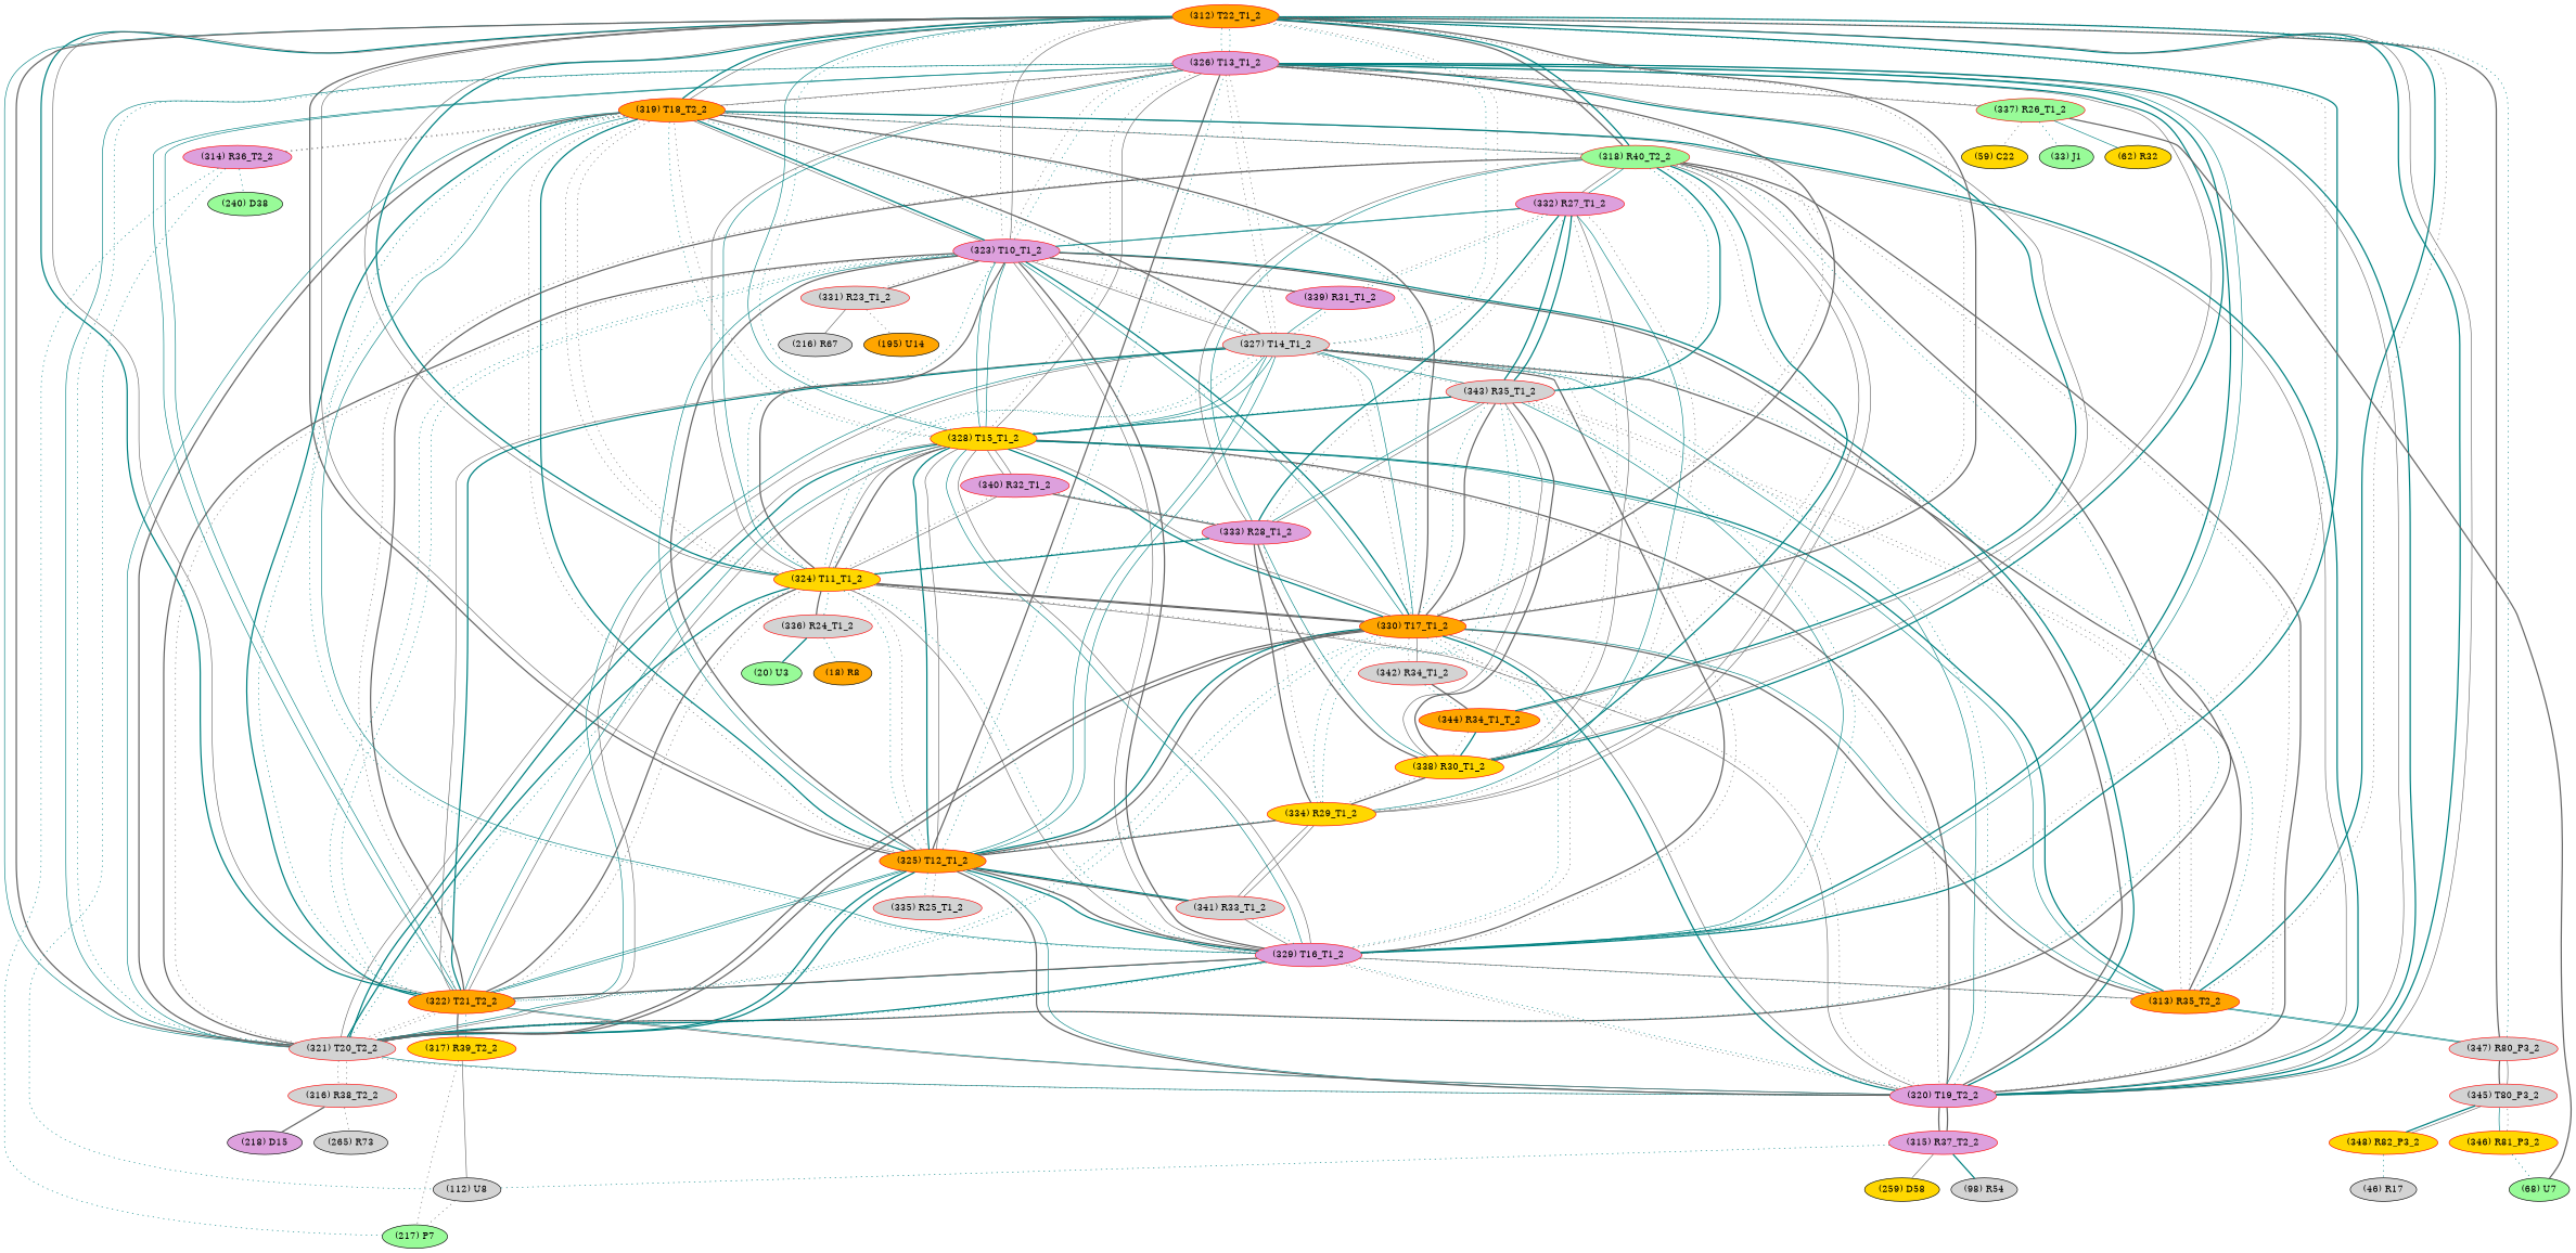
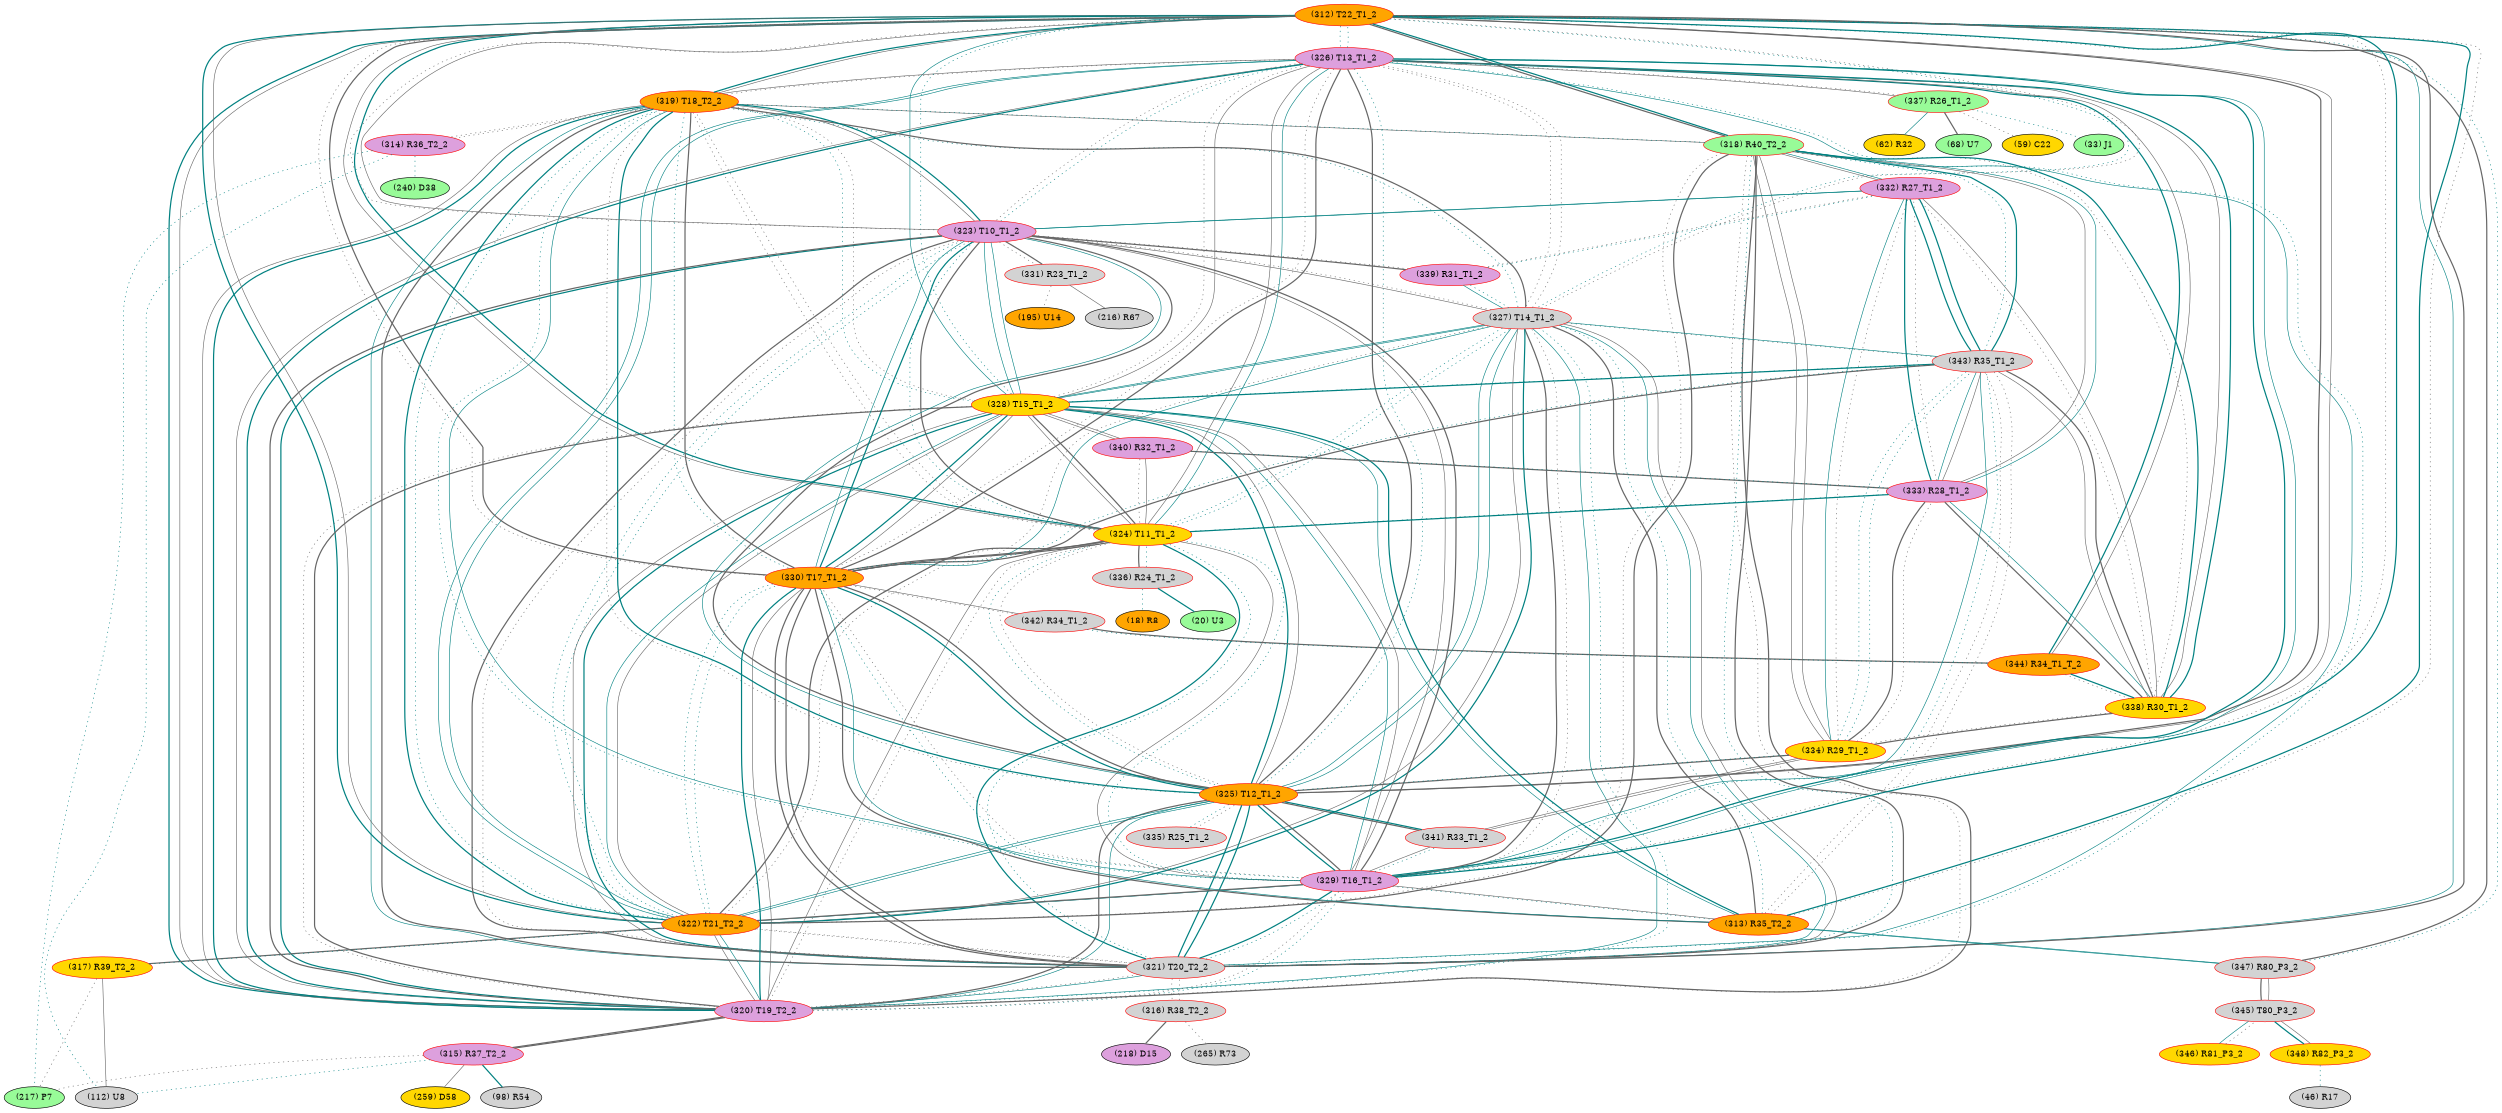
  graph {
    node [color=red fillcolor=lightgrey style=filled]
    edge [color=gray40 style=dotted]
    n1 [fillcolor=orange label="(312) T22_T1_2"]
    n2 [fillcolor=plum label="(326) T13_T1_2"]
    n3 [fillcolor=orange label="(319) T18_T2_2"]
    n4 [fillcolor=plum label="(320) T19_T2_2"]
    n5 [fillcolor=orange label="(325) T12_T1_2"]
    n6 [fillcolor=gold label="(328) T15_T1_2"]
    n7 [label="(327) T14_T1_2"]
    n8 [label="(321) T20_T2_2"]
    n9 [fillcolor=orange label="(322) T21_T2_2"]
    n10 [fillcolor=gold label="(324) T11_T1_2"]
    n11 [fillcolor=plum label="(323) T10_T1_2"]
    n12 [fillcolor=plum label="(329) T16_T1_2"]
    n13 [fillcolor=orange label="(330) T17_T1_2"]
    n14 [fillcolor=palegreen label="(318) R40_T2_2"]
    n15 [label="(347) R80_P3_2"]
    n16 [fillcolor=orange label="(313) R35_T2_2"]
    n17 [fillcolor=gold label="(338) R30_T1_2"]
    n18 [fillcolor=orange label="(344) R34_T1_T_2"]
    n19 [fillcolor=palegreen label="(337) R26_T1_2"]
    n20 [fillcolor=plum label="(314) R36_T2_2"]
    n21 [fillcolor=plum label="(315) R37_T2_2"]
    n22 [fillcolor=gold label="(334) R29_T1_2"]
    n23 [label="(341) R33_T1_2"]
    n24 [label="(335) R25_T1_2"]
    n25 [label="(343) R35_T1_2"]
    n26 [fillcolor=plum label="(340) R32_T1_2"]
    n27 [fillcolor=plum label="(339) R31_T1_2"]
    n28 [label="(316) R38_T2_2"]
    n29 [fillcolor=gold label="(317) R39_T2_2"]
    n30 [fillcolor=plum label="(333) R28_T1_2"]
    n31 [label="(336) R24_T1_2"]
    n32 [fillcolor=plum label="(332) R27_T1_2"]
    n33 [label="(331) R23_T1_2"]
    n34 [label="(342) R34_T1_2"]
    n35 [label="(345) T80_P3_2"]
    n36 [fillcolor=palegreen label="(68) U7" color=""]
    n37 [fillcolor=gold label="(59) C22" color=""]
    n38 [fillcolor=palegreen label="(33) J1" color=""]
    n39 [fillcolor=gold label="(62) R32" color=""]
    n40 [label="(112) U8" color=""]
    n41 [fillcolor=palegreen label="(217) P7" color=""]
    n42 [fillcolor=palegreen label="(240) D38" color=""]
    n43 [fillcolor=gold label="(259) D58" color=""]
    n44 [label="(98) R54" color=""]
    n45 [fillcolor=plum label="(218) D15" color=""]
    n46 [label="(265) R73" color=""]
    n47 [fillcolor=palegreen label="(20) U3" color=""]
    n48 [fillcolor=orange label="(18) R8" color=""]
    n49 [fillcolor=orange label="(195) U14" color=""]
    n50 [label="(216) R67" color=""]
    n51 [fillcolor=gold label="(346) R81_P3_2"]
    n52 [fillcolor=gold label="(348) R82_P3_2"]
    n53 [label="(46) R17" color=""]
    n1 -- n2 [color=teal]
    n1 -- n3 [color=teal style=bold]
    n1 -- n4 [color=teal style=bold]
    n1 -- n5 [style=bold]
    n1 -- n6 [color=teal style=solid]
    n1 -- n7 [color=teal]
    n1 -- n8 [color=teal style=solid]
    n1 -- n9 [color=teal style=bold]
    n1 -- n10 [style=solid]
    n1 -- n11
    n1 -- n12
    n1 -- n13
    n1 -- n14 [style=bold]
    n1 -- n15 [style=bold]
    n1 -- n16 [color=teal style=bold]
    n2 -- n1 [color=teal]
    n2 -- n3 [style=solid]
    n2 -- n4 [style=solid]
    n2 -- n5 [style=bold]
    n2 -- n6
    n2 -- n7
    n2 -- n8 [color=teal style=solid]
    n2 -- n9 [color=teal style=solid]
    n2 -- n10 [style=solid]
    n2 -- n11
    n2 -- n12 [color=teal style=bold]
    n2 -- n13
    n2 -- n17 [style=solid]
    n2 -- n18 [color=teal style=bold]
    n2 -- n19 [style=solid]
    n3 -- n1 [style=solid]
    n3 -- n2
    n3 -- n4 [style=solid]
    n3 -- n5
    n3 -- n6 [color=teal]
    n3 -- n7 [color=teal]
    n3 -- n8 [color=teal style=solid]
    n3 -- n9 [color=teal style=bold]
    n3 -- n10
    n3 -- n11 [style=solid]
    n3 -- n12 [color=teal]
    n3 -- n13 [color=teal]
    n3 -- n14 [style=solid]
    n3 -- n20
    n4 -- n1 [style=solid]
    n4 -- n2 [color=teal style=bold]
    n4 -- n3 [color=teal style=bold]
    n4 -- n5 [color=teal style=solid]
    n4 -- n6 [style=bold]
    n4 -- n7 [color=teal]
    n4 -- n8 [color=teal style=solid]
    n4 -- n9 [color=teal style=solid]
    n4 -- n10
    n4 -- n11 [color=teal style=bold]
    n4 -- n12 [color=teal]
    n4 -- n13 [style=solid]
    n4 -- n14 [style=bold]
    n4 -- n21 [style=bold]
    n5 -- n1 [style=solid]
    n5 -- n2 [color=teal]
    n5 -- n3 [color=teal style=bold]
    n5 -- n4 [style=bold]
    n5 -- n6 [style=solid]
    n5 -- n7 [color=teal style=solid]
    n5 -- n8 [color=teal style=bold]
    n5 -- n9 [color=teal style=solid]
    n5 -- n10
    n5 -- n11 [style=bold]
    n5 -- n12 [color=teal style=bold]
    n5 -- n13 [style=bold]
    n5 -- n22 [style=bold]
    n5 -- n23 [style=bold]
    n5 -- n24 [color=teal]
    n6 -- n1 [color=teal]
    n6 -- n2 [style=solid]
    n6 -- n3
    n6 -- n4
    n6 -- n5 [color=teal style=bold]
    n6 -- n7 [color=teal style=solid]
    n6 -- n8 [style=solid]
    n6 -- n9 [color=teal style=solid]
    n6 -- n10 [style=solid]
    n6 -- n11 [color=teal style=solid]
    n6 -- n12 [color=teal style=solid]
    n6 -- n13 [color=teal style=bold]
    n6 -- n16 [color=teal style=solid]
    n6 -- n25 [color=teal style=bold]
    n6 -- n26 [style=solid]
    n7 -- n1
    n7 -- n2
    n7 -- n3 [style=bold]
    n7 -- n4 [color=teal style=solid]
    n7 -- n5 [color=teal style=solid]
    n7 -- n6 [color=teal style=solid]
    n7 -- n8 [color=teal style=solid]
    n7 -- n9 [style=solid]
    n7 -- n10 [color=teal]
    n7 -- n11
    n7 -- n12 [style=bold]
    n7 -- n13
    n7 -- n16 [style=bold]
    n7 -- n25
    n7 -- n27 [color=teal]
    n8 -- n1 [style=bold]
    n8 -- n2 [color=teal]
    n8 -- n3 [style=bold]
    n8 -- n4
    n8 -- n5 [color=teal style=bold]
    n8 -- n6 [color=teal style=bold]
    n8 -- n7 [style=solid]
    n8 -- n9
    n8 -- n10 [color=teal]
    n8 -- n11
    n8 -- n12 [color=teal]
    n8 -- n13 [style=bold]
    n8 -- n14 [style=bold]
    n8 -- n28
    n9 -- n1 [style=solid]
    n9 -- n2 [color=teal style=solid]
    n9 -- n3 [color=teal]
    n9 -- n4 [style=solid]
    n9 -- n5 [color=teal style=solid]
    n9 -- n6 [style=solid]
    n9 -- n7 [color=teal style=bold]
    n9 -- n8
    n9 -- n10
    n9 -- n11 [color=teal]
    n9 -- n12 [color=teal style=solid]
    n9 -- n13 [color=teal]
    n9 -- n14 [style=bold]
    n9 -- n29 [style=bold]
    n10 -- n1 [color=teal style=bold]
    n10 -- n2 [color=teal style=solid]
    n10 -- n3
    n10 -- n4 [style=solid]
    n10 -- n5 [color=teal]
    n10 -- n6 [style=bold]
    n10 -- n7 [color=teal]
    n10 -- n8 [color=teal style=bold]
    n10 -- n9 [style=bold]
    n10 -- n11 [style=bold]
    n10 -- n12 [style=solid]
    n10 -- n13 [style=bold]
    n10 -- n26 [style=solid]
    n10 -- n30 [color=teal style=bold]
    n10 -- n31 [style=bold]
    n11 -- n1 [style=solid]
    n11 -- n2 [color=teal]
    n11 -- n3 [color=teal style=bold]
    n11 -- n4 [style=bold]
    n11 -- n5 [color=teal style=solid]
    n11 -- n6 [color=teal style=solid]
    n11 -- n7 [style=solid]
    n11 -- n8 [style=bold]
    n11 -- n9 [color=teal]
    n11 -- n10 [color=teal]
    n11 -- n12 [style=solid]
    n11 -- n13 [color=teal style=solid]
    n11 -- n27 [style=bold]
    n11 -- n32 [color=teal style=solid]
    n11 -- n33
    n12 -- n1 [color=teal style=bold]
    n12 -- n2 [color=teal style=solid]
    n12 -- n3 [color=teal style=solid]
    n12 -- n4
    n12 -- n5 [style=bold]
    n12 -- n6 [style=solid]
    n12 -- n7
    n12 -- n8 [color=teal style=bold]
    n12 -- n9 [style=bold]
    n12 -- n10 [color=teal]
    n12 -- n11 [style=bold]
    n12 -- n13
    n12 -- n16 [color=teal]
    n12 -- n23 [color=teal]
    n12 -- n25 [color=teal]
    n13 -- n1 [style=bold]
    n13 -- n2 [style=bold]
    n13 -- n3 [style=bold]
    n13 -- n4 [color=teal style=bold]
    n13 -- n5 [color=teal style=bold]
    n13 -- n6 [style=solid]
    n13 -- n7 [color=teal style=solid]
    n13 -- n8 [style=bold]
    n13 -- n9 [color=teal]
    n13 -- n10 [style=bold]
    n13 -- n11 [color=teal style=bold]
    n13 -- n12 [color=teal]
    n13 -- n16 [style=bold]
    n13 -- n25 [style=bold]
    n13 -- n34
    n14 -- n1 [color=teal style=bold]
    n14 -- n3 [color=teal]
    n14 -- n4
    n14 -- n8 [color=teal]
    n14 -- n9
    n14 -- n17
    n14 -- n22 [style=solid]
    n14 -- n25 [color=teal]
    n14 -- n30 [style=solid]
    n14 -- n32 [style=solid]
    n15 -- n1 [color=teal]
    n15 -- n16 [color=teal style=solid]
    n15 -- n35 [style=bold]
    n16 -- n1
    n16 -- n6 [color=teal style=bold]
    n16 -- n7 [color=teal]
    n16 -- n12 [style=solid]
    n16 -- n13 [color=teal style=solid]
    n16 -- n15 [color=teal style=solid]
    n16 -- n25
    n17 -- n2 [color=teal style=bold]
    n17 -- n14 [color=teal style=bold]
    n17 -- n18 [color=teal style=bold]
    n17 -- n22
    n17 -- n25 [style=bold]
    n17 -- n30 [color=teal style=solid]
    n17 -- n32 [style=solid]
    n18 -- n2 [style=solid]
    n18 -- n17
    n18 -- n34 [style=bold]
    n19 -- n2
    n19 -- n36 [style=bold]
    n19 -- n37
    n19 -- n38 [color=teal]
    n19 -- n39 [color=teal style=solid]
    n20 -- n3
    n20 -- n40 [color=teal]
    n20 -- n41 [color=teal]
    n20 -- n42 [color=teal]
    n21 -- n4 [style=bold]
    n21 -- n40 [color=teal]
-   n40 -- n41
+   n21 -- n41
    n21 -- n43 [style=solid]
    n21 -- n44 [color=teal style=bold]
    n22 -- n5 [color=teal]
    n22 -- n14 [style=solid]
    n22 -- n17 [style=bold]
    n22 -- n23 [style=solid]
    n22 -- n25 [color=teal]
    n22 -- n30
    n22 -- n32
    n23 -- n5 [color=teal style=bold]
    n23 -- n12 [style=solid]
    n23 -- n22 [style=solid]
    n24 -- n5
    n25 -- n6 [color=teal]
    n25 -- n7 [color=teal style=solid]
    n25 -- n12 [color=teal style=solid]
    n25 -- n13 [color=teal]
    n25 -- n14 [color=teal style=bold]
    n25 -- n16
    n25 -- n17 [style=solid]
    n25 -- n22 [color=teal]
    n25 -- n30 [color=teal style=solid]
    n25 -- n32 [color=teal style=bold]
    n26 -- n6 [style=solid]
    n26 -- n10
    n26 -- n30 [style=bold]
    n27 -- n7 [color=teal style=solid]
    n27 -- n11
    n27 -- n32 [color=teal]
    n28 -- n8
    n28 -- n45 [style=bold]
    n28 -- n46
    n29 -- n9 [color=teal]
    n29 -- n40 [style=solid]
    n29 -- n41
    n30 -- n10 [color=teal]
    n30 -- n14 [color=teal style=solid]
    n30 -- n17 [style=bold]
    n30 -- n22 [style=bold]
    n30 -- n25 [style=solid]
    n30 -- n26 [color=teal]
    n30 -- n32
    n31 -- n10 [color=teal]
    n31 -- n47 [color=teal style=bold]
    n31 -- n48 [color=teal]
    n32 -- n11 [color=teal style=solid]
    n32 -- n14 [color=teal style=solid]
    n32 -- n17
    n32 -- n22 [color=teal style=solid]
    n32 -- n25 [color=teal style=bold]
    n32 -- n27
    n32 -- n30 [color=teal style=bold]
    n33 -- n11 [style=bold]
    n33 -- n49
    n33 -- n50 [style=solid]
    n34 -- n13 [style=solid]
    n34 -- n18 [color=teal]
    n35 -- n15 [style=solid]
    n35 -- n51 [color=teal style=solid]
    n35 -- n52 [color=teal style=bold]
    n51 -- n35
-   n51 -- n36 [color=teal]
    n52 -- n35 [style=solid]
    n52 -- n53 [color=teal]
  }
